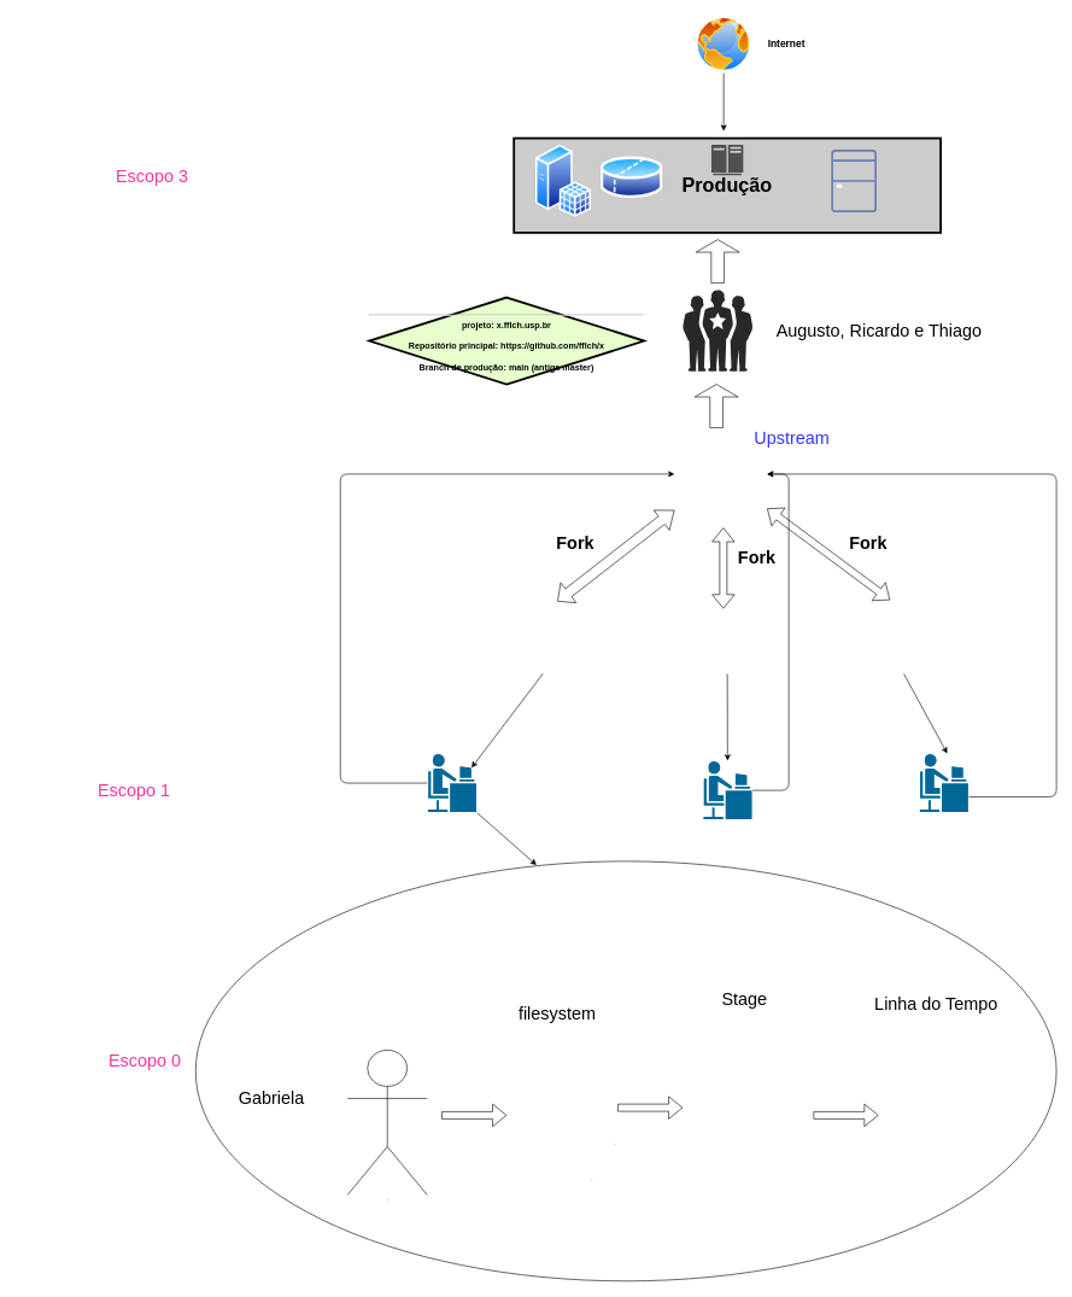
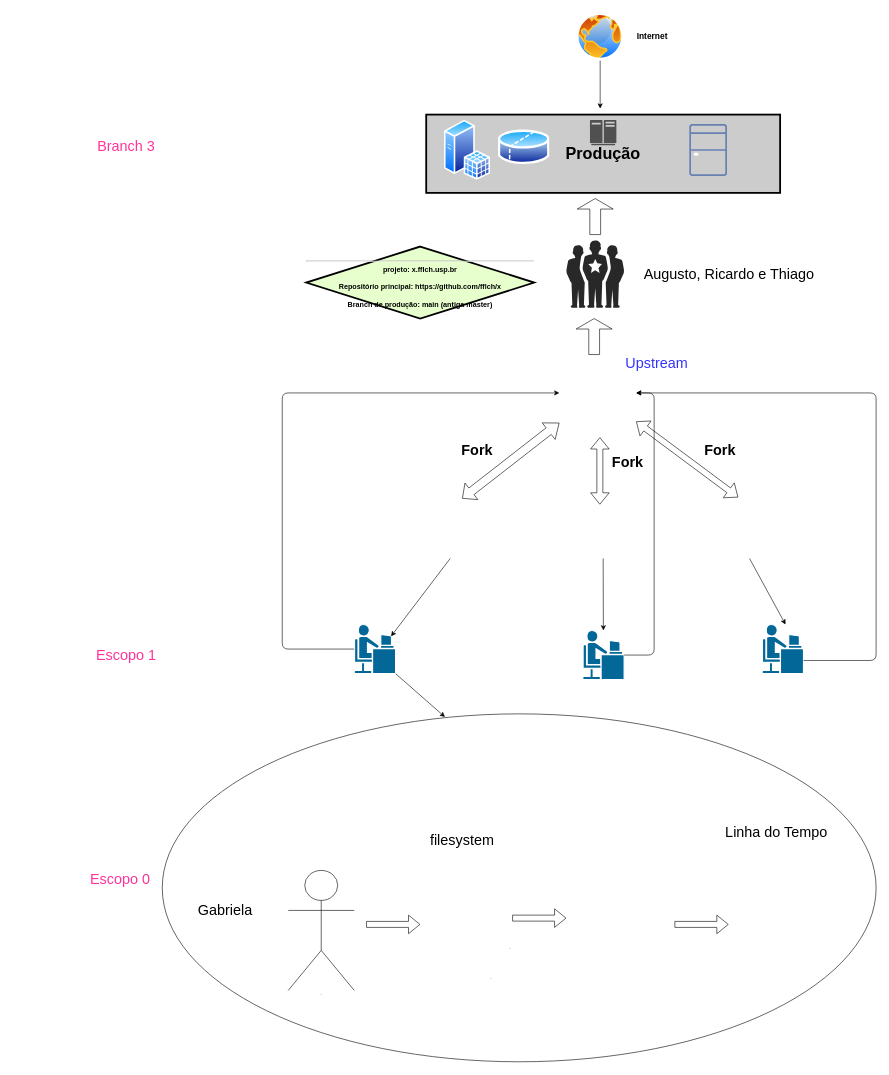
  <mxCell id="0" value="" />
  <mxCell id="1" parent="0" />
  <mxCell id="2" value="&lt;p style=&quot;margin: 0px ; margin-top: 4px ; text-align: center ; text-decoration: underline&quot;&gt;&lt;font color=&quot;#FF7236&quot;&gt;&lt;strong&gt;&lt;br&gt;&lt;/strong&gt;&lt;/font&gt;&lt;/p&gt;&lt;hr&gt;&lt;div&gt;projeto: x.fflch.usp.br&lt;/div&gt;&lt;div&gt;&lt;br&gt;&lt;/div&gt;&lt;div&gt;Repositório principal: https://github.com/fflch/x&lt;/div&gt;&lt;div&gt;&lt;br&gt;&lt;/div&gt;&lt;div&gt;Branch de produção: main (antiga master)&lt;br&gt;&lt;/div&gt;" style="rhombus;verticalAlign=middle;align=center;overflow=fill;fontSize=12;fontFamily=Helvetica;html=1;fontStyle=1;strokeWidth=3;fillColor=#E6FFCC;" parent="1" vertex="1"><mxGeometry x="510" y="410" width="380" height="120" as="geometry" /></mxCell>
  <mxCell id="3" value="Produção" style="whiteSpace=wrap;align=center;verticalAlign=middle;fontStyle=1;strokeWidth=3;fillColor=#cccccc;fontSize=27;" parent="1" vertex="1"><mxGeometry x="710" y="190" width="590" height="130.5" as="geometry" /></mxCell>
  <mxCell id="4" value="&lt;b&gt;&lt;font style=&quot;font-size: 14px&quot;&gt;Internet&lt;/font&gt;&lt;/b&gt;" style="text;html=1;strokeColor=none;fillColor=none;align=center;verticalAlign=middle;whiteSpace=wrap;rounded=0;" parent="1" vertex="1"><mxGeometry x="1050" y="40" width="74" height="40" as="geometry" /></mxCell>
  <mxCell id="5" value="" style="pointerEvents=1;shadow=0;dashed=0;html=1;strokeColor=none;fillColor=#505050;labelPosition=center;verticalLabelPosition=bottom;verticalAlign=top;outlineConnect=0;align=center;shape=mxgraph.office.servers.mainframe_host;" parent="1" vertex="1"><mxGeometry x="983" y="199" width="44" height="42" as="geometry" /></mxCell>
  <mxCell id="6" value="" style="aspect=fixed;perimeter=ellipsePerimeter;html=1;align=center;shadow=0;dashed=0;spacingTop=3;image;image=img/lib/active_directory/internet_globe.svg;" parent="1" vertex="1"><mxGeometry x="960" width="80" height="80" as="geometry" y="20" /></mxCell>
  <mxCell id="7" style="edgeStyle=orthogonalEdgeStyle;rounded=0;orthogonalLoop=1;jettySize=auto;html=1;" parent="1" edge="1" source="6"><mxGeometry relative="1" as="geometry"><mxPoint x="1030" y="60" as="sourcePoint" /><Array as="points"><mxPoint x="1000" y="180" /></Array><mxPoint x="1000" y="180" as="targetPoint" /></mxGeometry></mxCell>
  <mxCell id="8" value="" style="fontColor=#0066CC;verticalAlign=top;verticalLabelPosition=bottom;labelPosition=center;align=center;html=1;outlineConnect=0;fillColor=#CCCCCC;strokeColor=#6881B3;gradientColor=none;gradientDirection=north;strokeWidth=2;shape=mxgraph.networks.desktop_pc;" parent="1" vertex="1"><mxGeometry x="1150" y="207" width="60" height="84" as="geometry" /></mxCell>
  <mxCell id="9" value="" style="aspect=fixed;perimeter=ellipsePerimeter;html=1;align=center;shadow=0;dashed=0;spacingTop=3;image;image=img/lib/active_directory/database_partition_2.svg;fontSize=27;" parent="1" vertex="1"><mxGeometry x="830" y="212.36" width="86" height="63.64" as="geometry" /></mxCell>
  <mxCell id="10" value="" style="shape=image;html=1;verticalAlign=top;verticalLabelPosition=bottom;labelBackgroundColor=#ffffff;imageAspect=0;aspect=fixed;image=https://cdn1.iconfinder.com/data/icons/picons-social/57/github-128.png;fontSize=27;" parent="1" vertex="1"><mxGeometry x="932" y="590" width="128" height="128" as="geometry" /></mxCell>
  <mxCell id="11" value="" style="aspect=fixed;perimeter=ellipsePerimeter;html=1;align=center;shadow=0;dashed=0;spacingTop=3;image;image=img/lib/active_directory/sql_server.svg;fontSize=27;" parent="1" vertex="1"><mxGeometry x="740" y="199" width="77" height="100" as="geometry" /></mxCell>
  <mxCell id="12" value="" style="shape=mxgraph.cisco.people.androgenous_person;html=1;pointerEvents=1;dashed=0;fillColor=#036897;strokeColor=#ffffff;strokeWidth=2;verticalLabelPosition=bottom;verticalAlign=top;align=center;outlineConnect=0;fontSize=27;" parent="1" vertex="1"><mxGeometry x="971" y="1050" width="69" height="82" as="geometry" /></mxCell>
  <mxCell id="13" value="" style="shape=mxgraph.cisco.people.androgenous_person;html=1;pointerEvents=1;dashed=0;fillColor=#036897;strokeColor=#ffffff;strokeWidth=2;verticalLabelPosition=bottom;verticalAlign=top;align=center;outlineConnect=0;fontSize=27;" parent="1" vertex="1"><mxGeometry x="590" y="1040" width="69" height="82" as="geometry" /></mxCell>
  <mxCell id="14" value="" style="verticalLabelPosition=bottom;html=1;fillColor=#282828;strokeColor=none;verticalAlign=top;pointerEvents=1;align=center;shape=mxgraph.cisco_safe.people_places_things_icons.icon1;" vertex="1" parent="1"><mxGeometry x="943.5" y="400" width="96.5" height="112" as="geometry" /></mxCell>
  <mxCell id="15" value="&lt;font style=&quot;font-size: 24px&quot;&gt;Augusto, Ricardo e Thiago&lt;br&gt;&lt;/font&gt;" style="text;html=1;strokeColor=none;fillColor=none;align=center;verticalAlign=middle;whiteSpace=wrap;rounded=0;" vertex="1" parent="1"><mxGeometry x="1040" y="426" width="350" height="60" as="geometry" /></mxCell>
  <mxCell id="16" value="" style="shape=singleArrow;direction=south;whiteSpace=wrap;html=1;arrowWidth=0.3;arrowSize=0.291;rotation=-180;" vertex="1" parent="1"><mxGeometry x="961.75" y="330" width="60" height="60" as="geometry" /></mxCell>
  <mxCell id="17" value="" style="shape=singleArrow;direction=south;whiteSpace=wrap;html=1;arrowWidth=0.3;arrowSize=0.291;rotation=-180;" vertex="1" parent="1"><mxGeometry x="960" y="530" width="60" height="60" as="geometry" /></mxCell>
  <mxCell id="18" value="" style="shape=image;html=1;verticalAlign=top;verticalLabelPosition=bottom;labelBackgroundColor=#ffffff;imageAspect=0;aspect=fixed;image=https://cdn3.iconfinder.com/data/icons/social-media-2169/24/social_media_social_media_logo_github_2-128.png" vertex="1" parent="1"><mxGeometry x="1200" y="840" width="88" height="88" as="geometry" /></mxCell>
  <mxCell id="19" value="" style="shape=image;html=1;verticalAlign=top;verticalLabelPosition=bottom;labelBackgroundColor=#ffffff;imageAspect=0;aspect=fixed;image=https://cdn3.iconfinder.com/data/icons/social-media-2169/24/social_media_social_media_logo_github_2-128.png" vertex="1" parent="1"><mxGeometry x="961" y="840" width="88" height="88" as="geometry" /></mxCell>
  <mxCell id="20" value="" style="shape=image;html=1;verticalAlign=top;verticalLabelPosition=bottom;labelBackgroundColor=#ffffff;imageAspect=0;aspect=fixed;image=https://cdn3.iconfinder.com/data/icons/social-media-2169/24/social_media_social_media_logo_github_2-128.png" vertex="1" parent="1"><mxGeometry x="710" y="840" width="88" height="88" as="geometry" /></mxCell>
  <mxCell id="21" value="" style="shape=flexArrow;endArrow=classic;startArrow=classic;html=1;width=14;endSize=7.03;" edge="1" parent="1" target="10"><mxGeometry width="50" height="50" relative="1" as="geometry"><mxPoint x="770" y="830" as="sourcePoint" /><mxPoint x="867" y="760" as="targetPoint" /></mxGeometry></mxCell>
  <mxCell id="22" value="" style="shape=flexArrow;endArrow=classic;startArrow=classic;html=1;" edge="1" parent="1"><mxGeometry width="50" height="50" relative="1" as="geometry"><mxPoint x="999.5" y="840" as="sourcePoint" /><mxPoint x="999.5" y="728" as="targetPoint" /></mxGeometry></mxCell>
  <mxCell id="23" value="" style="shape=flexArrow;endArrow=classic;startArrow=classic;html=1;" edge="1" parent="1" target="10"><mxGeometry width="50" height="50" relative="1" as="geometry"><mxPoint x="1230" y="828" as="sourcePoint" /><mxPoint x="1070" y="718" as="targetPoint" /></mxGeometry></mxCell>
  <mxCell id="24" value="&lt;div&gt;&lt;b&gt;&lt;font style=&quot;font-size: 24px&quot;&gt;Fork&lt;/font&gt;&lt;/b&gt;&lt;/div&gt;" style="text;html=1;strokeColor=none;fillColor=none;align=center;verticalAlign=middle;whiteSpace=wrap;rounded=0;" vertex="1" parent="1"><mxGeometry x="700" y="740" width="190" height="20" as="geometry" /></mxCell>
  <mxCell id="25" value="&lt;b&gt;&lt;font style=&quot;font-size: 24px&quot;&gt;Fork&lt;/font&gt;&lt;/b&gt;" style="text;html=1;strokeColor=none;fillColor=none;align=center;verticalAlign=middle;whiteSpace=wrap;rounded=0;" vertex="1" parent="1"><mxGeometry x="1180" y="740" width="40" height="20" as="geometry" /></mxCell>
  <mxCell id="26" value="&lt;b&gt;&lt;font style=&quot;font-size: 24px&quot;&gt;Fork&lt;/font&gt;&lt;/b&gt;" style="text;html=1;strokeColor=none;fillColor=none;align=center;verticalAlign=middle;whiteSpace=wrap;rounded=0;" vertex="1" parent="1"><mxGeometry x="1026.25" y="760" width="40" height="20" as="geometry" /></mxCell>
  <mxCell id="27" value="" style="shape=mxgraph.cisco.people.androgenous_person;html=1;pointerEvents=1;dashed=0;fillColor=#036897;strokeColor=#ffffff;strokeWidth=2;verticalLabelPosition=bottom;verticalAlign=top;align=center;outlineConnect=0;fontSize=27;" vertex="1" parent="1"><mxGeometry x="1270" y="1040" width="69" height="82" as="geometry" /></mxCell>
  <mxCell id="28" value="" style="endArrow=classic;html=1;entryX=0.89;entryY=0.24;entryDx=0;entryDy=0;entryPerimeter=0;" edge="1" parent="1" target="13"><mxGeometry width="50" height="50" relative="1" as="geometry"><mxPoint x="750" y="930" as="sourcePoint" /><mxPoint x="640" y="1030" as="targetPoint" /></mxGeometry></mxCell>
  <mxCell id="29" value="" style="endArrow=classic;html=1;" edge="1" parent="1" target="12"><mxGeometry width="50" height="50" relative="1" as="geometry"><mxPoint x="1005" y="930" as="sourcePoint" /><mxPoint x="1005" y="1040" as="targetPoint" /></mxGeometry></mxCell>
  <mxCell id="30" value="" style="endArrow=classic;html=1;" edge="1" parent="1" target="27"><mxGeometry width="50" height="50" relative="1" as="geometry"><mxPoint x="1249" y="930" as="sourcePoint" /><mxPoint x="1319" y="1050" as="targetPoint" /><Array as="points"><mxPoint x="1309" y="1040" /></Array></mxGeometry></mxCell>
  <mxCell id="31" value="" style="shape=image;html=1;verticalAlign=top;verticalLabelPosition=bottom;labelBackgroundColor=#ffffff;imageAspect=0;aspect=fixed;image=https://cdn2.iconfinder.com/data/icons/app-types-in-grey/128/app_type_festival_512px_GREY.png" vertex="1" parent="1"><mxGeometry x="960" y="1430" width="128" height="128" as="geometry" /></mxCell>
  <mxCell id="32" value="" style="edgeStyle=elbowEdgeStyle;elbow=horizontal;endArrow=classic;html=1;" edge="1" parent="1" source="13" target="10"><mxGeometry width="50" height="50" relative="1" as="geometry"><mxPoint x="320" y="910" as="sourcePoint" /><mxPoint x="370" y="860" as="targetPoint" /><Array as="points"><mxPoint x="470" y="820" /></Array></mxGeometry></mxCell>
  <mxCell id="33" value="" style="edgeStyle=elbowEdgeStyle;elbow=horizontal;endArrow=classic;html=1;" edge="1" parent="1" target="10"><mxGeometry width="50" height="50" relative="1" as="geometry"><mxPoint x="1339" y="1100" as="sourcePoint" /><mxPoint x="1389" y="1050" as="targetPoint" /><Array as="points"><mxPoint x="1460" y="850" /></Array></mxGeometry></mxCell>
  <mxCell id="34" style="edgeStyle=orthogonalEdgeStyle;rounded=0;orthogonalLoop=1;jettySize=auto;html=1;exitX=0.5;exitY=1;exitDx=0;exitDy=0;" edge="1" parent="1" source="24" target="24"><mxGeometry relative="1" as="geometry" /></mxCell>
  <mxCell id="35" value="&lt;font style=&quot;font-size: 24px&quot; color=&quot;#3333FF&quot;&gt;Upstream&lt;/font&gt;" style="text;html=1;strokeColor=none;fillColor=none;align=center;verticalAlign=middle;whiteSpace=wrap;rounded=0;" vertex="1" parent="1"><mxGeometry x="1026.25" y="580" width="137" height="50" as="geometry" /></mxCell>
  <mxCell id="36" value="" style="edgeStyle=elbowEdgeStyle;elbow=horizontal;endArrow=classic;html=1;" edge="1" parent="1" source="12" target="10"><mxGeometry width="50" height="50" relative="1" as="geometry"><mxPoint x="830" y="880" as="sourcePoint" /><mxPoint x="880" y="830" as="targetPoint" /><Array as="points"><mxPoint x="1090" y="880" /><mxPoint x="940" y="884" /></Array></mxGeometry></mxCell>
  <mxCell id="37" value="Actor" style="shape=umlActor;verticalLabelPosition=bottom;verticalAlign=top;html=1;outlineConnect=0;fontSize=1;" vertex="1" parent="1"><mxGeometry x="480" y="1450" width="110" height="200" as="geometry" /></mxCell>
  <mxCell id="38" value="Text" style="text;html=1;strokeColor=none;fillColor=none;align=center;verticalAlign=middle;whiteSpace=wrap;rounded=0;fontSize=1;" vertex="1" parent="1"><mxGeometry x="830" y="1570" width="40" height="20" as="geometry" /></mxCell>
  <mxCell id="39" value="Text" style="text;html=1;strokeColor=none;fillColor=none;align=center;verticalAlign=middle;whiteSpace=wrap;rounded=0;fontSize=1;" vertex="1" parent="1"><mxGeometry x="798" y="1620" width="40" height="20" as="geometry" /></mxCell>
  <mxCell id="40" value="&lt;div&gt;Gabriela&lt;/div&gt;&lt;div&gt;&lt;br&gt;&lt;/div&gt;" style="text;html=1;strokeColor=none;fillColor=none;align=center;verticalAlign=middle;whiteSpace=wrap;rounded=0;fontSize=24;" vertex="1" parent="1"><mxGeometry x="220" y="1490" width="310" height="80" as="geometry" /></mxCell>
  <mxCell id="41" value="" style="shape=image;html=1;verticalAlign=top;verticalLabelPosition=bottom;labelBackgroundColor=#ffffff;imageAspect=0;aspect=fixed;image=https://cdn3.iconfinder.com/data/icons/file-set-volume-1/512/Artboard_6-128.png;fontSize=24;" vertex="1" parent="1"><mxGeometry x="714.5" y="1450" width="128" height="128" as="geometry" /></mxCell>
  <mxCell id="42" value="" style="shape=image;html=1;verticalAlign=top;verticalLabelPosition=bottom;labelBackgroundColor=#ffffff;imageAspect=0;aspect=fixed;image=https://cdn4.iconfinder.com/data/icons/logos-and-brands/512/141_Git_logo_logos-128.png;fontSize=24;" vertex="1" parent="1"><mxGeometry x="1230" y="1450" width="128" height="128" as="geometry" /></mxCell>
  <mxCell id="43" value="" style="shape=flexArrow;endArrow=classic;html=1;fontSize=24;" edge="1" parent="1"><mxGeometry width="50" height="50" relative="1" as="geometry"><mxPoint x="853.5" y="1529.5" as="sourcePoint" /><mxPoint x="943.5" y="1529.5" as="targetPoint" /></mxGeometry></mxCell>
  <mxCell id="44" value="" style="shape=flexArrow;endArrow=classic;html=1;fontSize=24;" edge="1" parent="1"><mxGeometry width="50" height="50" relative="1" as="geometry"><mxPoint x="610" y="1540" as="sourcePoint" /><mxPoint x="700" y="1540" as="targetPoint" /></mxGeometry></mxCell>
  <mxCell id="45" value="" style="shape=flexArrow;endArrow=classic;html=1;fontSize=24;" edge="1" parent="1"><mxGeometry width="50" height="50" relative="1" as="geometry"><mxPoint x="1124" y="1540" as="sourcePoint" /><mxPoint x="1214" y="1540" as="targetPoint" /></mxGeometry></mxCell>
  <mxCell id="46" value="" style="ellipse;whiteSpace=wrap;html=1;fontSize=24;labelBackgroundColor=#ffffff;textOpacity=2;align=center;fillColor=none;" vertex="1" parent="1"><mxGeometry x="270" y="1189" width="1190" height="580" as="geometry" /></mxCell>
  <mxCell id="47" value="" style="endArrow=classic;html=1;fontSize=24;fontColor=#000000;entryX=0.396;entryY=0.009;entryDx=0;entryDy=0;entryPerimeter=0;exitX=1;exitY=1;exitDx=0;exitDy=0;exitPerimeter=0;" edge="1" parent="1" source="13" target="46"><mxGeometry width="50" height="50" relative="1" as="geometry"><mxPoint x="680" y="1132" as="sourcePoint" /><mxPoint x="730" y="1082" as="targetPoint" /></mxGeometry></mxCell>
- <mxCell id="48" value="Stage" style="text;html=1;strokeColor=none;fillColor=none;align=center;verticalAlign=middle;whiteSpace=wrap;rounded=0;labelBackgroundColor=#ffffff;fontSize=24;fontColor=#000000;" vertex="1" parent="1"><mxGeometry x="1009" y="1370" width="40" height="20" as="geometry" /></mxCell>
  <mxCell id="49" value="&lt;div&gt;filesystem&lt;/div&gt;" style="text;html=1;strokeColor=none;fillColor=none;align=center;verticalAlign=middle;whiteSpace=wrap;rounded=0;labelBackgroundColor=#ffffff;fontSize=24;fontColor=#000000;" vertex="1" parent="1"><mxGeometry x="750" y="1390" width="40" height="20" as="geometry" /></mxCell>
  <mxCell id="50" value="&lt;div&gt;Linha do Tempo&lt;/div&gt;&lt;div&gt;&lt;br&gt;&lt;/div&gt;" style="text;html=1;strokeColor=none;fillColor=none;align=center;verticalAlign=middle;whiteSpace=wrap;rounded=0;labelBackgroundColor=#ffffff;fontSize=24;fontColor=#000000;" vertex="1" parent="1"><mxGeometry x="1184" y="1390" width="220" height="20" as="geometry" /></mxCell>
  <mxCell id="51" value="&lt;font color=&quot;#FF3399&quot;&gt;Escopo 0&lt;br&gt;&lt;/font&gt;" style="text;html=1;strokeColor=none;fillColor=none;align=center;verticalAlign=middle;whiteSpace=wrap;rounded=0;labelBackgroundColor=#ffffff;fontSize=24;fontColor=#000000;" vertex="1" parent="1"><mxGeometry x="20" y="1410" width="360" height="110" as="geometry" /></mxCell>
- <mxCell id="52" value="&lt;font color=&quot;#FF3399&quot;&gt;Escopo 1&lt;br&gt;&lt;/font&gt;" style="text;html=1;strokeColor=none;fillColor=none;align=center;verticalAlign=middle;whiteSpace=wrap;rounded=0;labelBackgroundColor=#ffffff;fontSize=24;fontColor=#000000;" vertex="1" parent="1"><mxGeometry x="5" y="1036" width="360" height="110" as="geometry" /></mxCell>
- <mxCell id="53" value="&lt;font color=&quot;#FF3399&quot;&gt;Escopo 3&lt;br&gt;&lt;/font&gt;" style="text;html=1;strokeColor=none;fillColor=none;align=center;verticalAlign=middle;whiteSpace=wrap;rounded=0;labelBackgroundColor=#ffffff;fontSize=24;fontColor=#000000;" vertex="1" parent="1"><mxGeometry x="30" y="189" width="360" height="110" as="geometry" /></mxCell>
+ <mxCell id="52" value="&lt;font color=&quot;#FF3399&quot;&gt;Escopo 1&lt;br&gt;&lt;/font&gt;" style="text;html=1;strokeColor=none;fillColor=none;align=center;verticalAlign=middle;whiteSpace=wrap;rounded=0;labelBackgroundColor=#ffffff;fontSize=24;fontColor=#000000;" vertex="1" parent="1"><mxGeometry x="30" y="1036" width="360" height="110" as="geometry" /></mxCell>
+ <mxCell id="53" value="&lt;font color=&quot;#FF3399&quot;&gt;Branch 3&lt;br&gt;&lt;/font&gt;" style="text;html=1;strokeColor=none;fillColor=none;align=center;verticalAlign=middle;whiteSpace=wrap;rounded=0;labelBackgroundColor=#ffffff;fontSize=24;fontColor=#000000;" vertex="1" parent="1"><mxGeometry x="30" y="189" width="360" height="110" as="geometry" /></mxCell>
